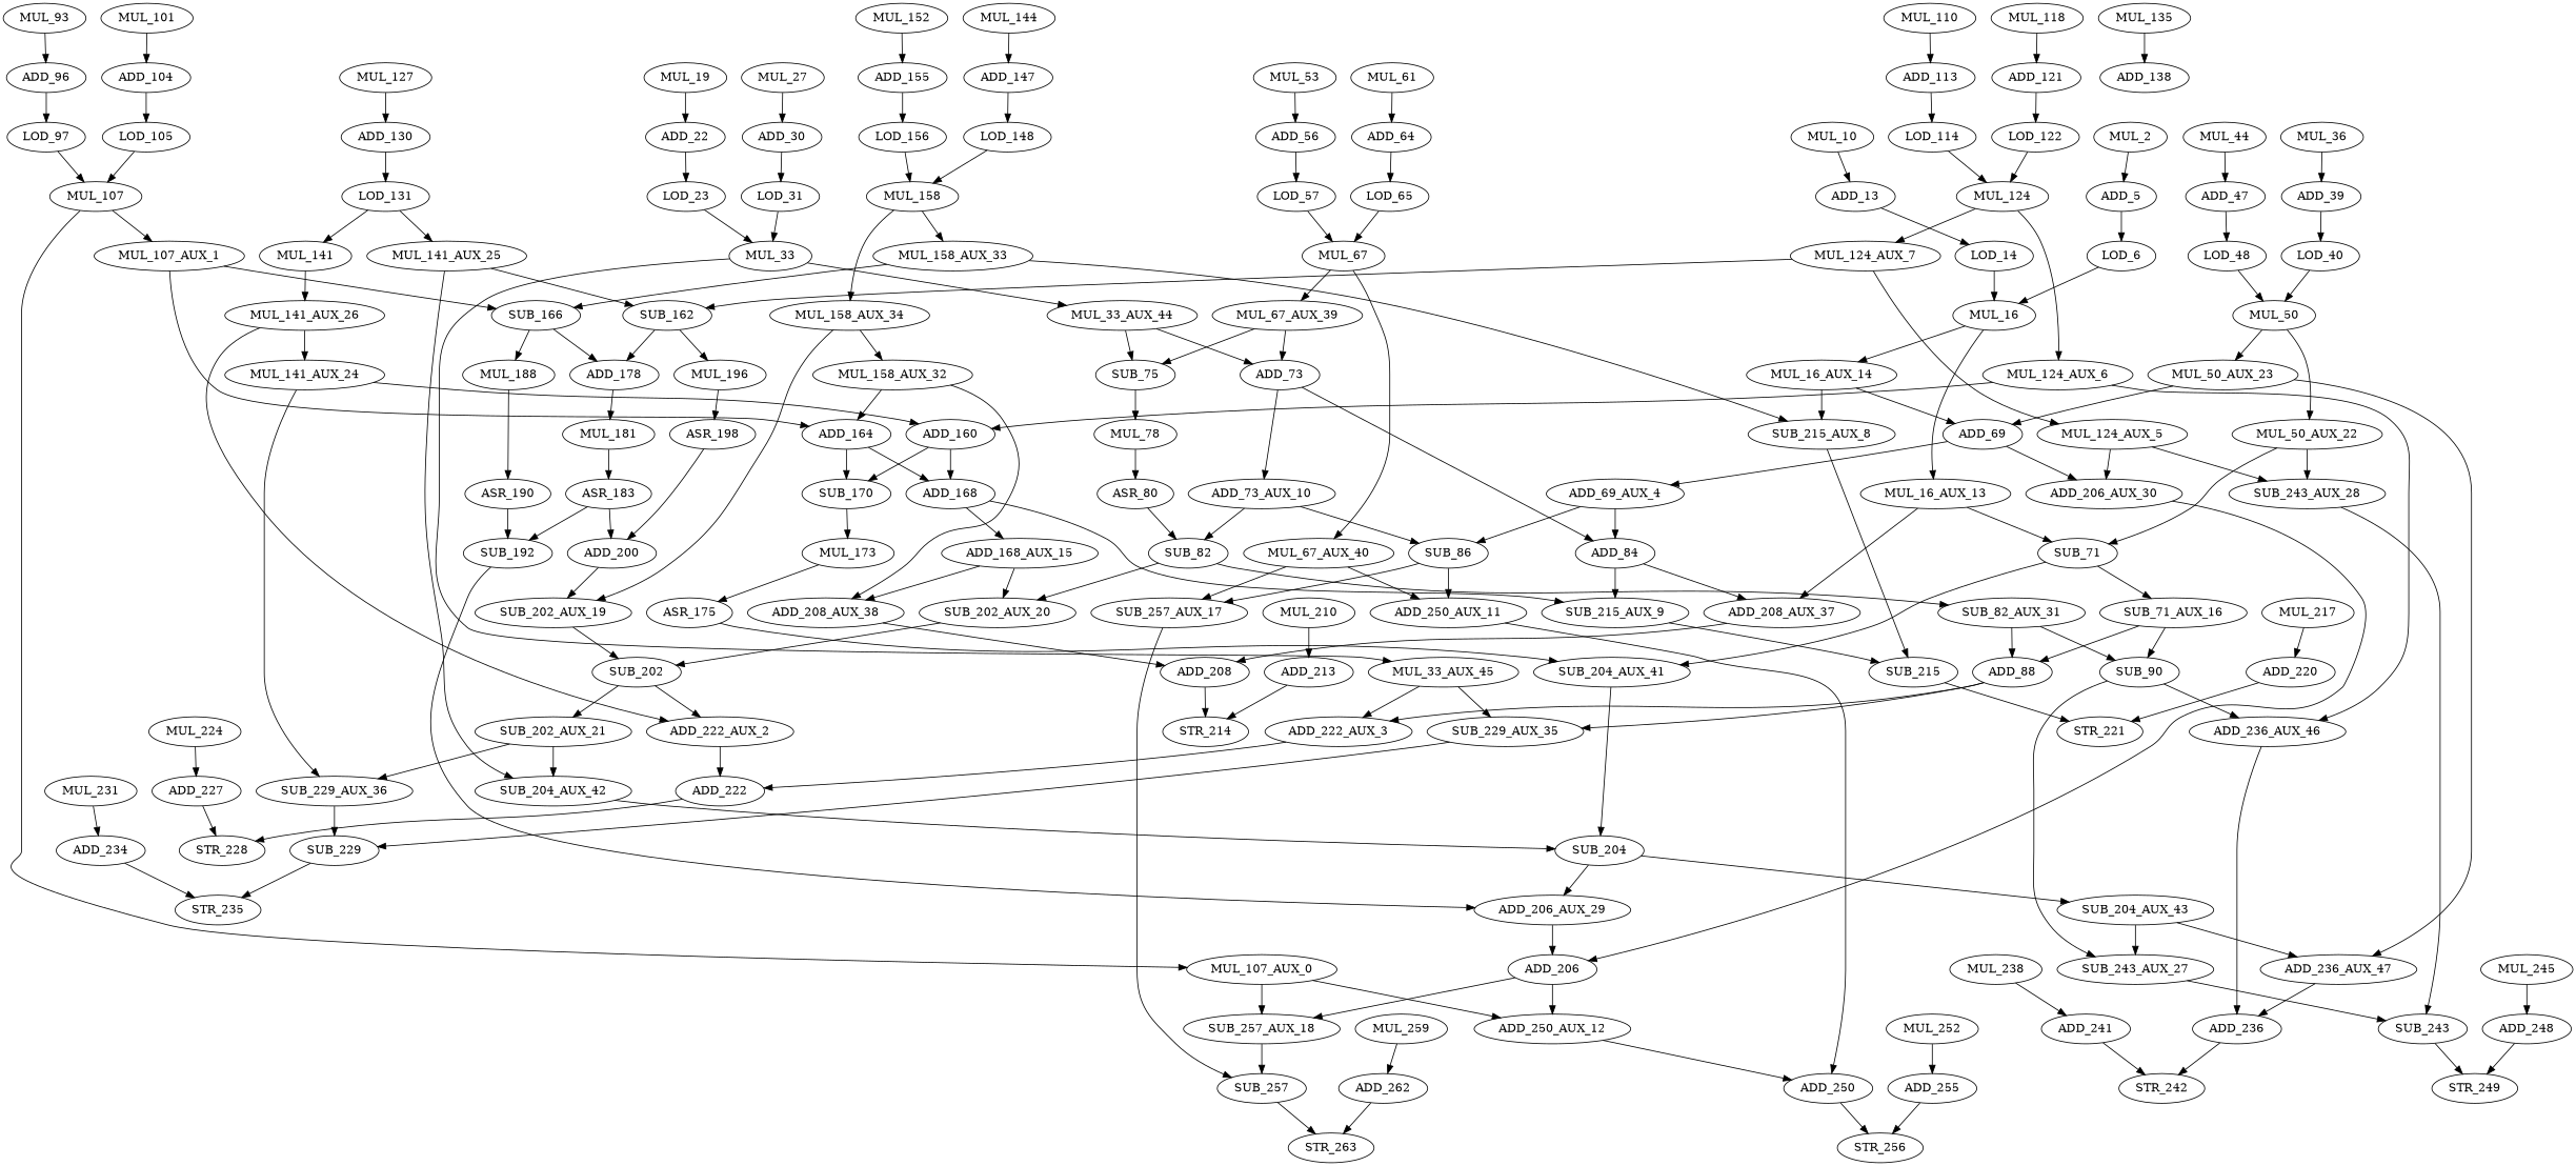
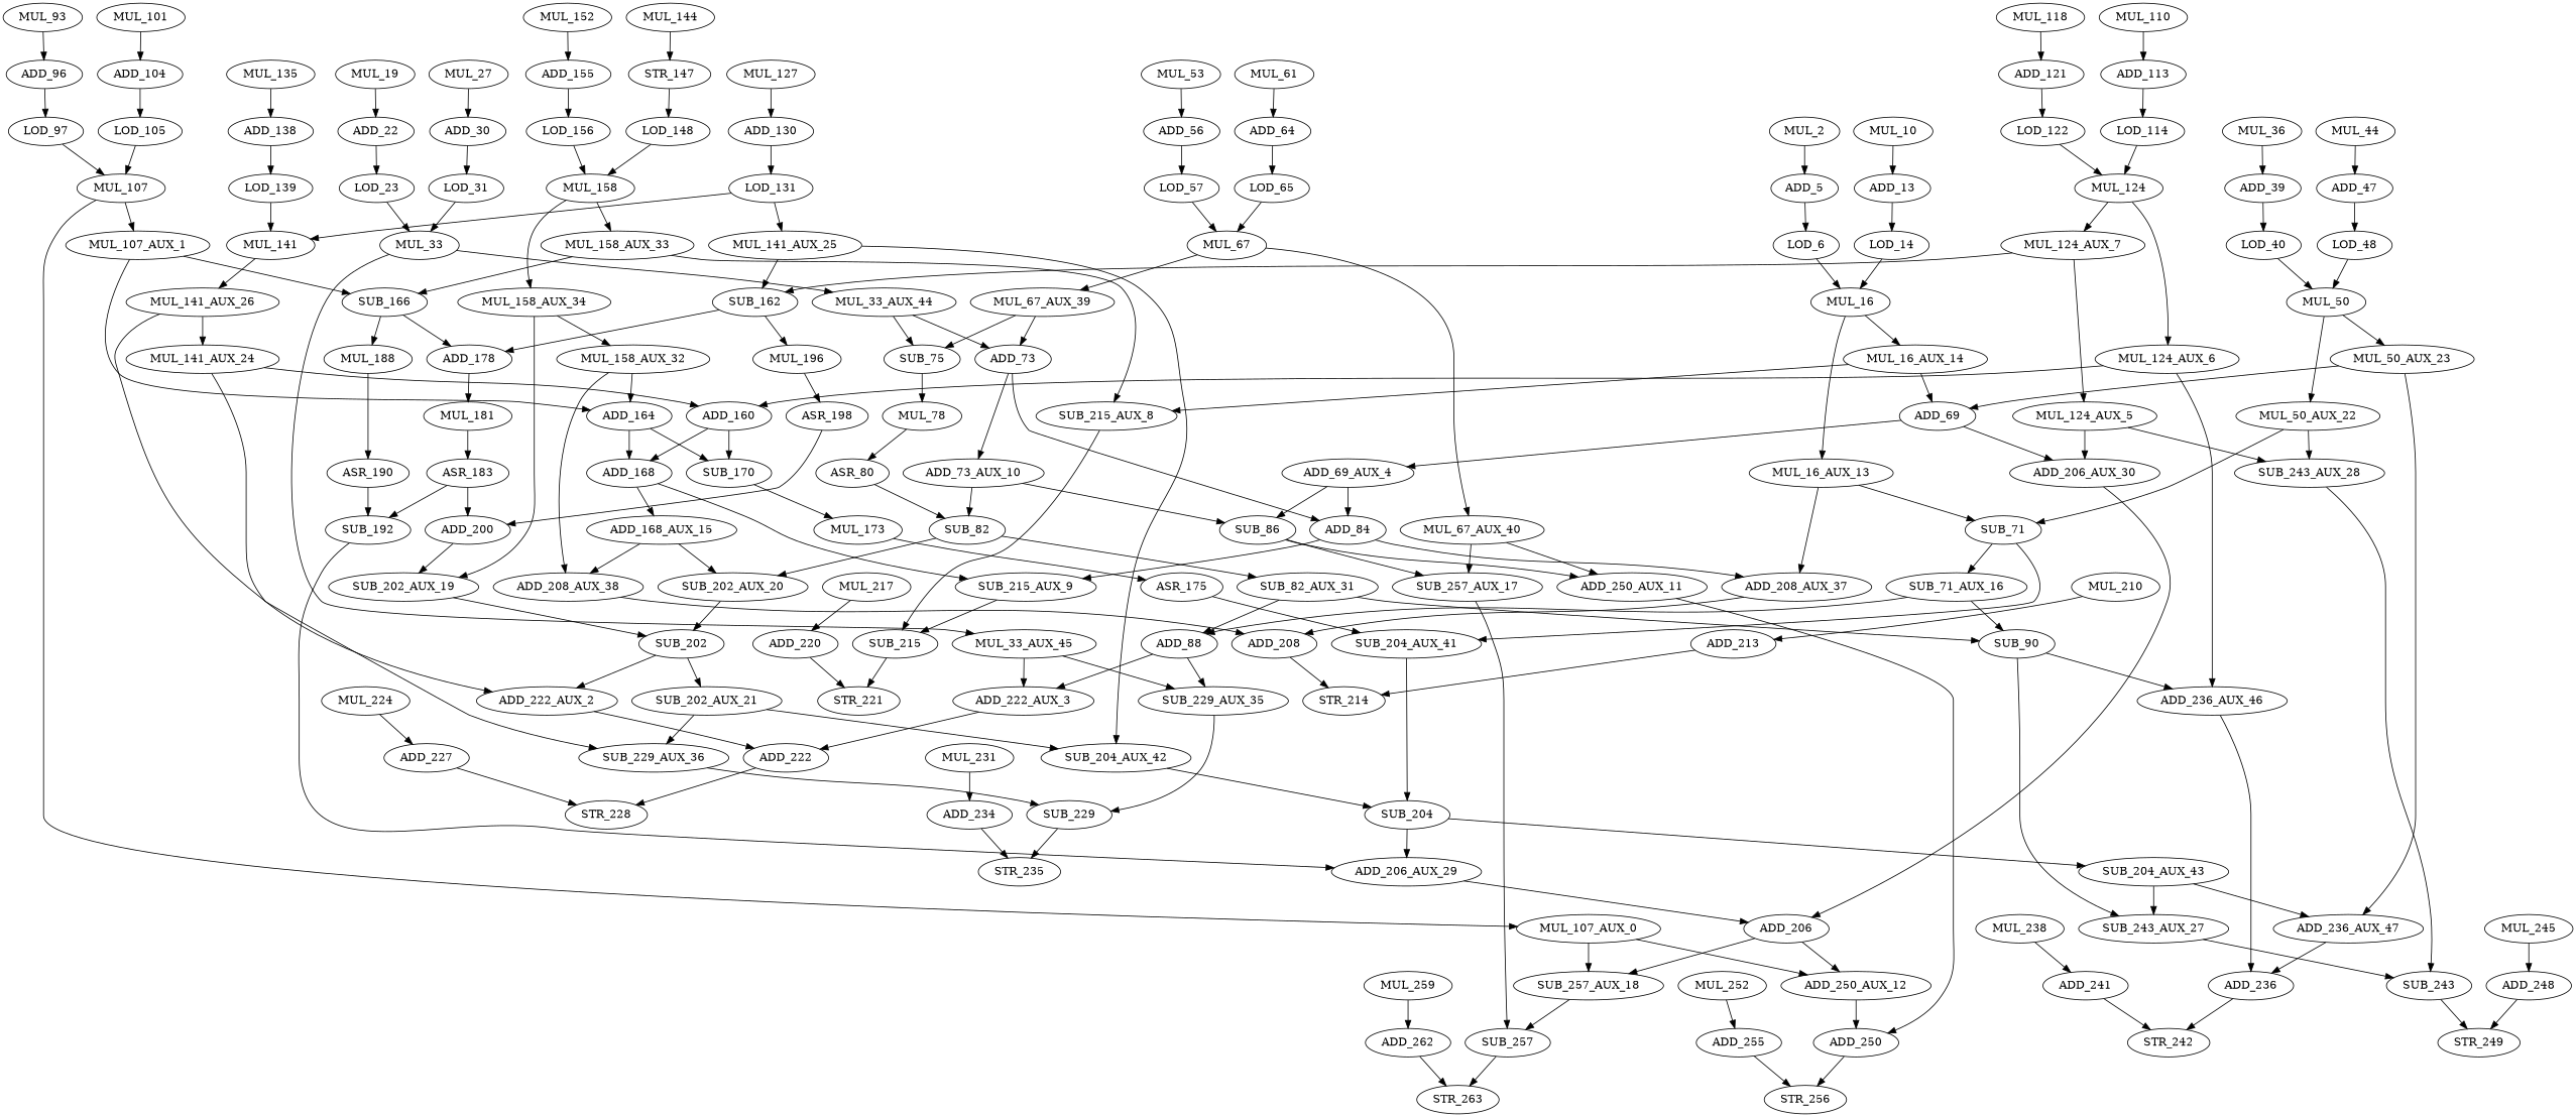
  digraph {
    n1 [label=MUL_53]
    n2 [label=ADD_56]
    n3 [label=LOD_57]
    n4 [label=SUB_257_AUX_17]
    n5 [label=SUB_257]
    n6 [label=STR_263]
    n7 [label=MUL_50_AUX_22]
    n8 [label=SUB_243_AUX_28]
    n9 [label=SUB_71]
    n10 [label=SUB_243]
    n11 [label=SUB_204_AUX_41]
    n12 [label=SUB_71_AUX_16]
    n13 [label=ADD_220]
    n14 [label=STR_221]
    n15 [label=MUL_16_AUX_13]
    n16 [label=ADD_208_AUX_37]
    n17 [label=ADD_208]
    n18 [label=MUL_124_AUX_6]
    n19 [label=ADD_160]
    n20 [label=ADD_236_AUX_46]
    n21 [label=SUB_170]
    n22 [label=ADD_168]
    n23 [label=ADD_236]
    n24 [label=MUL_252]
    n25 [label=ADD_255]
    n26 [label=STR_256]
    n27 [label=MUL_127]
    n28 [label=ADD_130]
    n29 [label=LOD_131]
    n30 [label=MUL_238]
    n31 [label=ADD_241]
    n32 [label=STR_242]
    n33 [label=SUB_229_AUX_36]
    n34 [label=SUB_229]
    n35 [label=STR_235]
    n36 [label=STR_214]
    n37 [label=MUL_107_AUX_1]
    n38 [label=ADD_164]
    n39 [label=SUB_166]
    n40 [label=MUL_188]
    n41 [label=ADD_178]
    n42 [label=MUL_141_AUX_25]
    n43 [label=SUB_204_AUX_42]
    n44 [label=SUB_162]
    n45 [label=SUB_204]
    n46 [label=MUL_196]
    n47 [label=MUL_245]
    n48 [label=ADD_248]
    n49 [label=STR_249]
    n50 [label=MUL_173]
    n51 [label=SUB_215_AUX_9]
    n52 [label=ADD_168_AUX_15]
-   n53 [label=ADD_147]
+   n53 [label=STR_147]
    n54 [label=LOD_148]
    n55 [label=MUL_158]
    n56 [label=MUL_118]
    n57 [label=ADD_121]
    n58 [label=LOD_122]
    n59 [label=SUB_243_AUX_27]
    n60 [label=SUB_90]
    n61 [label=LOD_156]
    n62 [label=MUL_158_AUX_33]
    n63 [label=MUL_158_AUX_34]
    n64 [label=SUB_215_AUX_8]
    n65 [label=MUL_158_AUX_32]
    n66 [label=SUB_202_AUX_19]
    n67 [label=MUL_124_AUX_5]
    n68 [label=ADD_206_AUX_30]
    n69 [label=ADD_206]
    n70 [label=ADD_113]
    n71 [label=LOD_114]
    n72 [label=MUL_124]
    n73 [label=ADD_13]
    n74 [label=LOD_14]
    n75 [label=MUL_16]
    n76 [label=MUL_61]
    n77 [label=ADD_64]
    n78 [label=LOD_65]
    n79 [label=ADD_206_AUX_29]
    n80 [label=SUB_257_AUX_18]
    n81 [label=ADD_250_AUX_12]
    n82 [label=ADD_250]
    n83 [label=SUB_204_AUX_43]
    n84 [label=ADD_236_AUX_47]
    n85 [label=ASR_80]
    n86 [label=SUB_82]
    n87 [label=SUB_202_AUX_20]
    n88 [label=SUB_82_AUX_31]
    n89 [label=ADD_234]
    n90 [label=MUL_16_AUX_14]
    n91 [label=LOD_105]
    n92 [label=MUL_107]
    n93 [label=MUL_107_AUX_0]
    n94 [label=MUL_67]
    n95 [label=MUL_67_AUX_39]
    n96 [label=MUL_67_AUX_40]
    n97 [label=SUB_75]
    n98 [label=ADD_73]
    n99 [label=ADD_250_AUX_11]
    n100 [label=ADD_262]
    n101 [label=ASR_198]
    n102 [label=ADD_200]
    n103 [label=MUL_217]
    n104 [label=MUL_124_AUX_7]
    n105 [label=ASR_175]
    n106 [label=MUL_141]
    n107 [label=MUL_141_AUX_26]
    n108 [label=ADD_222_AUX_2]
    n109 [label=MUL_141_AUX_24]
    n110 [label=ADD_69]
    n111 [label=SUB_215]
    n112 [label=ADD_69_AUX_4]
    n113 [label=ADD_208_AUX_38]
    n114 [label=MUL_33]
    n115 [label=MUL_33_AUX_45]
    n116 [label=MUL_33_AUX_44]
    n117 [label=ADD_222_AUX_3]
    n118 [label=SUB_229_AUX_35]
    n119 [label=STR_228]
    n120 [label=MUL_10]
    n121 [label=ADD_222]
    n122 [label=MUL_135]
    n123 [label=ADD_138]
+   n124 [label=LOD_139]
    n125 [label=ADD_84]
    n126 [label=SUB_86]
    n127 [label=MUL_78]
    n128 [label=ADD_73_AUX_10]
    n129 [label=ADD_155]
    n130 [label=ASR_190]
    n131 [label=SUB_192]
    n132 [label=LOD_48]
    n133 [label=MUL_50]
    n134 [label=MUL_50_AUX_23]
    n135 [label=MUL_210]
    n136 [label=ADD_213]
    n137 [label=ADD_22]
    n138 [label=LOD_23]
    n139 [label=MUL_19]
    n140 [label=SUB_202]
    n141 [label=SUB_202_AUX_21]
    n142 [label=MUL_181]
    n143 [label=ASR_183]
    n144 [label=MUL_259]
    n145 [label=MUL_152]
    n146 [label=LOD_97]
    n147 [label=ADD_88]
    n148 [label=LOD_6]
    n149 [label=MUL_93]
    n150 [label=ADD_96]
    n151 [label=MUL_44]
    n152 [label=ADD_47]
    n153 [label=MUL_36]
    n154 [label=ADD_39]
    n155 [label=LOD_40]
    n156 [label=ADD_104]
    n157 [label=MUL_2]
    n158 [label=ADD_5]
    n159 [label=MUL_231]
    n160 [label=MUL_144]
    n161 [label=ADD_30]
    n162 [label=LOD_31]
    n163 [label=MUL_224]
    n164 [label=ADD_227]
    n165 [label=MUL_110]
    n166 [label=MUL_27]
    n167 [label=MUL_101]
    n1 -> n2
    n2 -> n3
    n3 -> n94
    n4 -> n5
    n5 -> n6
    n7 -> n8
    n7 -> n9
    n8 -> n10
    n9 -> n11
    n9 -> n12
    n10 -> n49
    n11 -> n45
    n12 -> n60
    n12 -> n147
    n13 -> n14
    n15 -> n9
    n15 -> n16
    n16 -> n17
    n17 -> n36
    n18 -> n19
    n18 -> n20
    n19 -> n21
    n19 -> n22
    n20 -> n23
    n21 -> n50
    n22 -> n51
    n22 -> n52
    n23 -> n32
    n24 -> n25
    n25 -> n26
    n27 -> n28
    n28 -> n29
    n29 -> n42
    n29 -> n106
    n30 -> n31
    n31 -> n32
    n33 -> n34
    n34 -> n35
    n37 -> n38
    n37 -> n39
    n38 -> n21
    n38 -> n22
    n39 -> n40
    n39 -> n41
    n40 -> n130
    n41 -> n142
    n42 -> n43
    n42 -> n44
    n43 -> n45
    n44 -> n41
    n44 -> n46
    n45 -> n79
    n45 -> n83
    n46 -> n101
    n47 -> n48
    n48 -> n49
    n50 -> n105
    n51 -> n111
    n52 -> n87
    n52 -> n113
    n53 -> n54
    n54 -> n55
    n55 -> n62
    n55 -> n63
    n56 -> n57
    n57 -> n58
    n58 -> n72
    n59 -> n10
    n60 -> n20
    n60 -> n59
    n61 -> n55
    n62 -> n39
    n62 -> n64
    n63 -> n65
    n63 -> n66
    n64 -> n111
    n65 -> n38
    n65 -> n113
    n66 -> n140
    n67 -> n8
    n67 -> n68
    n68 -> n69
    n69 -> n80
    n69 -> n81
    n70 -> n71
    n71 -> n72
    n72 -> n18
    n72 -> n104
    n73 -> n74
    n74 -> n75
    n75 -> n15
    n75 -> n90
    n76 -> n77
    n77 -> n78
    n78 -> n94
    n79 -> n69
    n80 -> n5
    n81 -> n82
    n82 -> n26
    n83 -> n59
    n83 -> n84
    n84 -> n23
    n85 -> n86
    n86 -> n87
    n86 -> n88
    n87 -> n140
    n88 -> n60
    n88 -> n147
    n89 -> n35
    n90 -> n64
    n90 -> n110
    n91 -> n92
    n92 -> n37
    n92 -> n93
    n93 -> n80
    n93 -> n81
    n94 -> n95
    n94 -> n96
    n95 -> n97
    n95 -> n98
    n96 -> n4
    n96 -> n99
    n97 -> n127
    n98 -> n125
    n98 -> n128
    n99 -> n82
    n100 -> n6
    n101 -> n102
    n102 -> n66
    n103 -> n13
    n104 -> n44
    n104 -> n67
    n105 -> n11
    n106 -> n107
    n107 -> n108
    n107 -> n109
    n108 -> n121
    n109 -> n19
    n109 -> n33
    n110 -> n68
    n110 -> n112
    n111 -> n14
    n112 -> n125
    n112 -> n126
    n113 -> n17
    n114 -> n115
    n114 -> n116
    n115 -> n117
    n115 -> n118
    n116 -> n97
    n116 -> n98
    n117 -> n121
    n118 -> n34
    n120 -> n73
    n121 -> n119
    n122 -> n123
+   n123 -> n124
+   n124 -> n106
    n125 -> n16
    n125 -> n51
    n126 -> n4
    n126 -> n99
    n127 -> n85
    n128 -> n86
    n128 -> n126
    n129 -> n61
    n130 -> n131
    n131 -> n79
    n132 -> n133
    n133 -> n7
    n133 -> n134
    n134 -> n84
    n134 -> n110
    n135 -> n136
    n136 -> n36
    n137 -> n138
    n138 -> n114
    n139 -> n137
    n140 -> n108
    n140 -> n141
    n141 -> n33
    n141 -> n43
    n142 -> n143
    n143 -> n102
    n143 -> n131
    n144 -> n100
    n145 -> n129
    n146 -> n92
    n147 -> n117
    n147 -> n118
    n148 -> n75
    n149 -> n150
    n150 -> n146
    n151 -> n152
    n152 -> n132
    n153 -> n154
    n154 -> n155
    n155 -> n133
    n156 -> n91
    n157 -> n158
    n158 -> n148
    n159 -> n89
    n160 -> n53
    n161 -> n162
    n162 -> n114
    n163 -> n164
    n164 -> n119
    n165 -> n70
    n166 -> n161
    n167 -> n156
  }
